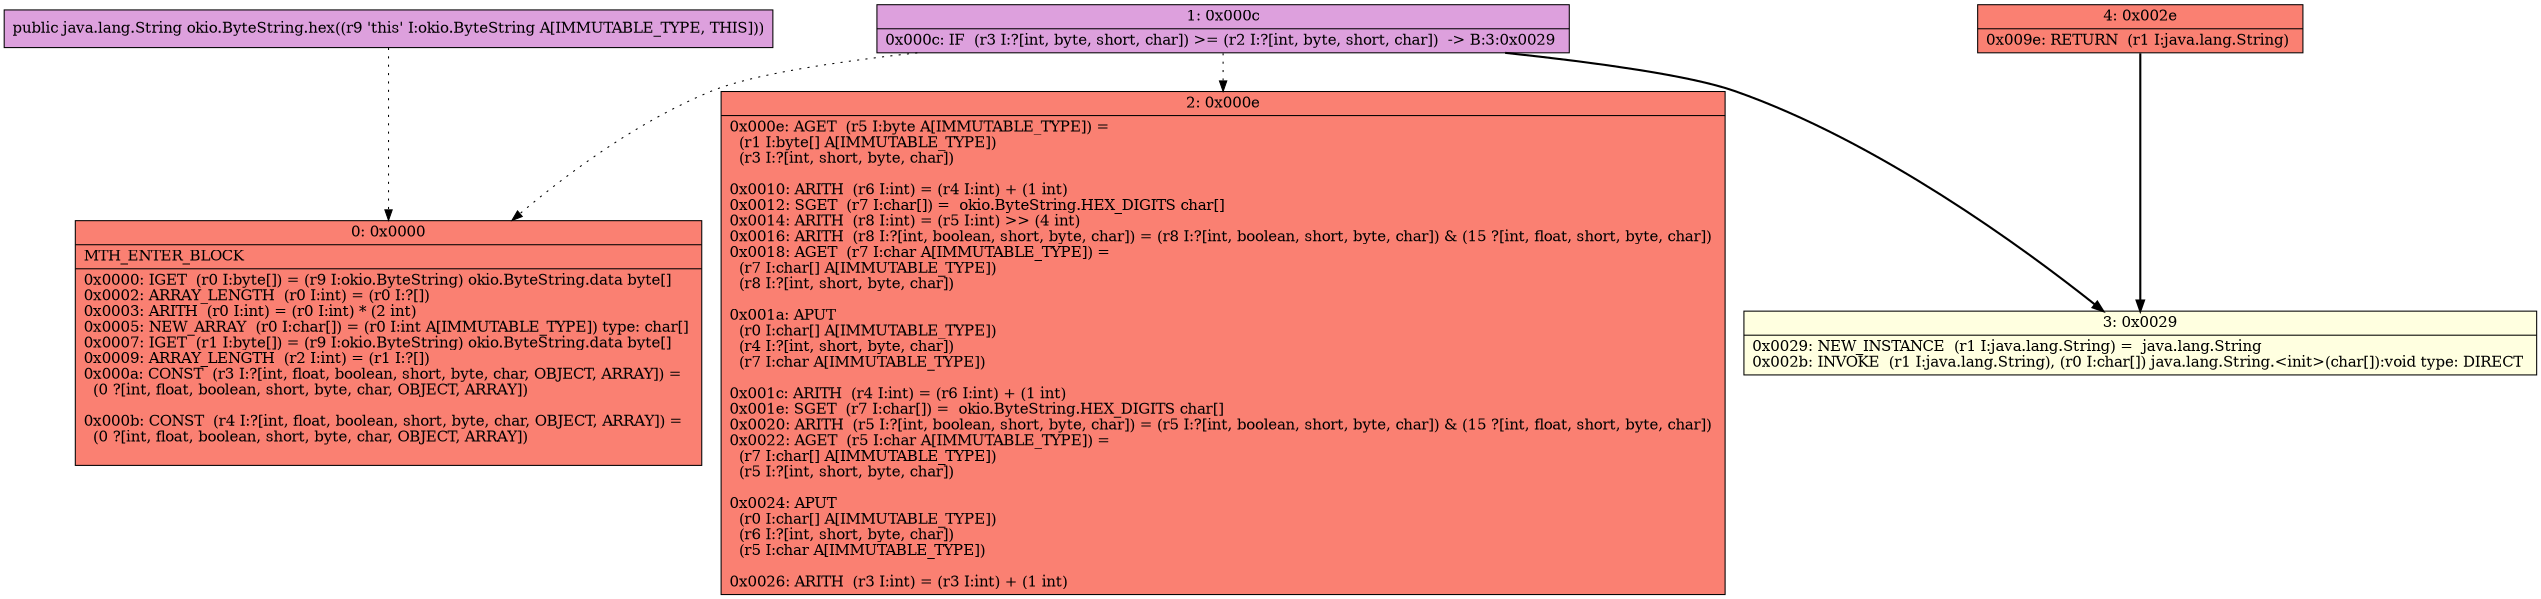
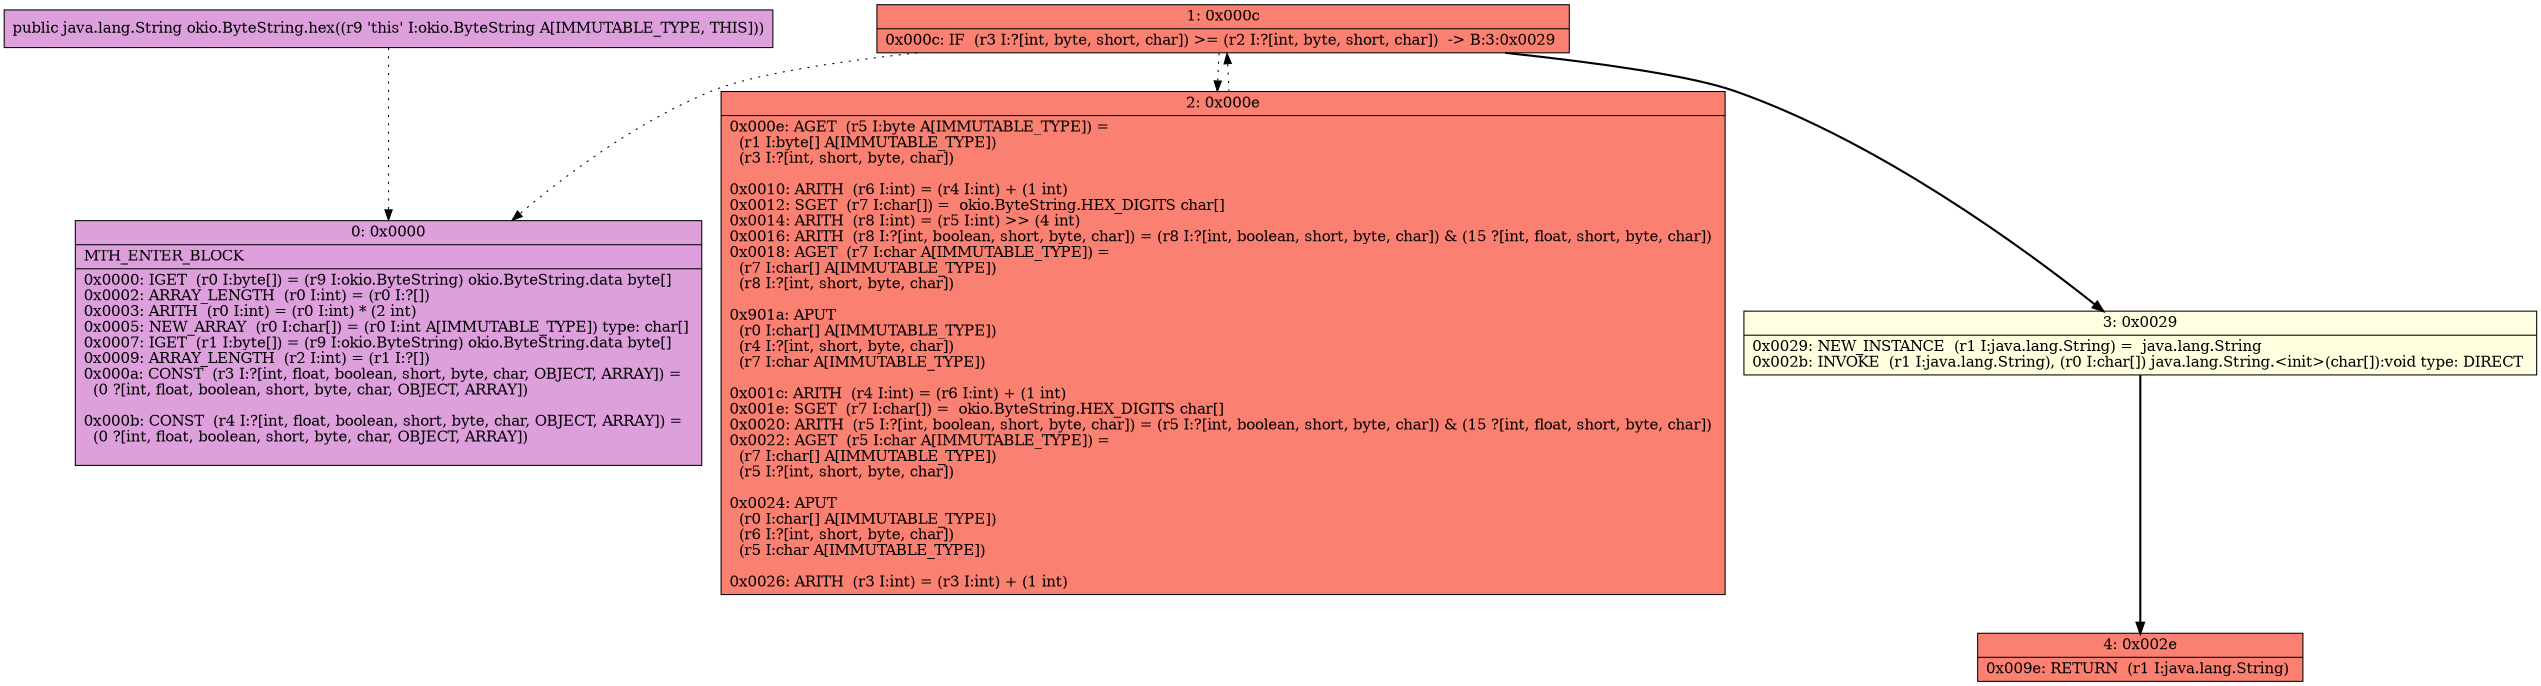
  digraph {
    node [fillcolor=salmon shape=record style=filled]
    edge [style=dotted]
-   n1 [label="{0\:\ 0x0000|MTH_ENTER_BLOCK\l|0x0000: IGET  (r0 I:byte[]) = (r9 I:okio.ByteString) okio.ByteString.data byte[] \l0x0002: ARRAY_LENGTH  (r0 I:int) = (r0 I:?[]) \l0x0003: ARITH  (r0 I:int) = (r0 I:int) * (2 int) \l0x0005: NEW_ARRAY  (r0 I:char[]) = (r0 I:int A[IMMUTABLE_TYPE]) type: char[] \l0x0007: IGET  (r1 I:byte[]) = (r9 I:okio.ByteString) okio.ByteString.data byte[] \l0x0009: ARRAY_LENGTH  (r2 I:int) = (r1 I:?[]) \l0x000a: CONST  (r3 I:?[int, float, boolean, short, byte, char, OBJECT, ARRAY]) = \l  (0 ?[int, float, boolean, short, byte, char, OBJECT, ARRAY])\l \l0x000b: CONST  (r4 I:?[int, float, boolean, short, byte, char, OBJECT, ARRAY]) = \l  (0 ?[int, float, boolean, short, byte, char, OBJECT, ARRAY])\l \l}"]
-   n2 [fillcolor=plum label="{1\:\ 0x000c|0x000c: IF  (r3 I:?[int, byte, short, char]) \>= (r2 I:?[int, byte, short, char])  \-\> B:3:0x0029 \l}"]
-   n3 [label="{2\:\ 0x000e|0x000e: AGET  (r5 I:byte A[IMMUTABLE_TYPE]) = \l  (r1 I:byte[] A[IMMUTABLE_TYPE])\l  (r3 I:?[int, short, byte, char])\l \l0x0010: ARITH  (r6 I:int) = (r4 I:int) + (1 int) \l0x0012: SGET  (r7 I:char[]) =  okio.ByteString.HEX_DIGITS char[] \l0x0014: ARITH  (r8 I:int) = (r5 I:int) \>\> (4 int) \l0x0016: ARITH  (r8 I:?[int, boolean, short, byte, char]) = (r8 I:?[int, boolean, short, byte, char]) & (15 ?[int, float, short, byte, char]) \l0x0018: AGET  (r7 I:char A[IMMUTABLE_TYPE]) = \l  (r7 I:char[] A[IMMUTABLE_TYPE])\l  (r8 I:?[int, short, byte, char])\l \l0x001a: APUT  \l  (r0 I:char[] A[IMMUTABLE_TYPE])\l  (r4 I:?[int, short, byte, char])\l  (r7 I:char A[IMMUTABLE_TYPE])\l \l0x001c: ARITH  (r4 I:int) = (r6 I:int) + (1 int) \l0x001e: SGET  (r7 I:char[]) =  okio.ByteString.HEX_DIGITS char[] \l0x0020: ARITH  (r5 I:?[int, boolean, short, byte, char]) = (r5 I:?[int, boolean, short, byte, char]) & (15 ?[int, float, short, byte, char]) \l0x0022: AGET  (r5 I:char A[IMMUTABLE_TYPE]) = \l  (r7 I:char[] A[IMMUTABLE_TYPE])\l  (r5 I:?[int, short, byte, char])\l \l0x0024: APUT  \l  (r0 I:char[] A[IMMUTABLE_TYPE])\l  (r6 I:?[int, short, byte, char])\l  (r5 I:char A[IMMUTABLE_TYPE])\l \l0x0026: ARITH  (r3 I:int) = (r3 I:int) + (1 int) \l}"]
+   n1 [fillcolor=plum label="{0\:\ 0x0000|MTH_ENTER_BLOCK\l|0x0000: IGET  (r0 I:byte[]) = (r9 I:okio.ByteString) okio.ByteString.data byte[] \l0x0002: ARRAY_LENGTH  (r0 I:int) = (r0 I:?[]) \l0x0003: ARITH  (r0 I:int) = (r0 I:int) * (2 int) \l0x0005: NEW_ARRAY  (r0 I:char[]) = (r0 I:int A[IMMUTABLE_TYPE]) type: char[] \l0x0007: IGET  (r1 I:byte[]) = (r9 I:okio.ByteString) okio.ByteString.data byte[] \l0x0009: ARRAY_LENGTH  (r2 I:int) = (r1 I:?[]) \l0x000a: CONST  (r3 I:?[int, float, boolean, short, byte, char, OBJECT, ARRAY]) = \l  (0 ?[int, float, boolean, short, byte, char, OBJECT, ARRAY])\l \l0x000b: CONST  (r4 I:?[int, float, boolean, short, byte, char, OBJECT, ARRAY]) = \l  (0 ?[int, float, boolean, short, byte, char, OBJECT, ARRAY])\l \l}"]
+   n2 [label="{1\:\ 0x000c|0x000c: IF  (r3 I:?[int, byte, short, char]) \>= (r2 I:?[int, byte, short, char])  \-\> B:3:0x0029 \l}"]
+   n3 [label="{2\:\ 0x000e|0x000e: AGET  (r5 I:byte A[IMMUTABLE_TYPE]) = \l  (r1 I:byte[] A[IMMUTABLE_TYPE])\l  (r3 I:?[int, short, byte, char])\l \l0x0010: ARITH  (r6 I:int) = (r4 I:int) + (1 int) \l0x0012: SGET  (r7 I:char[]) =  okio.ByteString.HEX_DIGITS char[] \l0x0014: ARITH  (r8 I:int) = (r5 I:int) \>\> (4 int) \l0x0016: ARITH  (r8 I:?[int, boolean, short, byte, char]) = (r8 I:?[int, boolean, short, byte, char]) & (15 ?[int, float, short, byte, char]) \l0x0018: AGET  (r7 I:char A[IMMUTABLE_TYPE]) = \l  (r7 I:char[] A[IMMUTABLE_TYPE])\l  (r8 I:?[int, short, byte, char])\l \l0x901a: APUT  \l  (r0 I:char[] A[IMMUTABLE_TYPE])\l  (r4 I:?[int, short, byte, char])\l  (r7 I:char A[IMMUTABLE_TYPE])\l \l0x001c: ARITH  (r4 I:int) = (r6 I:int) + (1 int) \l0x001e: SGET  (r7 I:char[]) =  okio.ByteString.HEX_DIGITS char[] \l0x0020: ARITH  (r5 I:?[int, boolean, short, byte, char]) = (r5 I:?[int, boolean, short, byte, char]) & (15 ?[int, float, short, byte, char]) \l0x0022: AGET  (r5 I:char A[IMMUTABLE_TYPE]) = \l  (r7 I:char[] A[IMMUTABLE_TYPE])\l  (r5 I:?[int, short, byte, char])\l \l0x0024: APUT  \l  (r0 I:char[] A[IMMUTABLE_TYPE])\l  (r6 I:?[int, short, byte, char])\l  (r5 I:char A[IMMUTABLE_TYPE])\l \l0x0026: ARITH  (r3 I:int) = (r3 I:int) + (1 int) \l}"]
    n4 [fillcolor=lightyellow label="{3\:\ 0x0029|0x0029: NEW_INSTANCE  (r1 I:java.lang.String) =  java.lang.String \l0x002b: INVOKE  (r1 I:java.lang.String), (r0 I:char[]) java.lang.String.\<init\>(char[]):void type: DIRECT \l}"]
    n5 [label="{4\:\ 0x002e|0x009e: RETURN  (r1 I:java.lang.String) \l}"]
    n6 [fillcolor=plum label="{public java.lang.String okio.ByteString.hex((r9 'this' I:okio.ByteString A[IMMUTABLE_TYPE, THIS])) }"]
    n2 -> n1
    n2 -> n3
    n2 -> n4 [style=bold]
-   n5 -> n4 [style=bold]
+   n3 -> n2
+   n4 -> n5 [style=bold]
    n6 -> n1
  }
